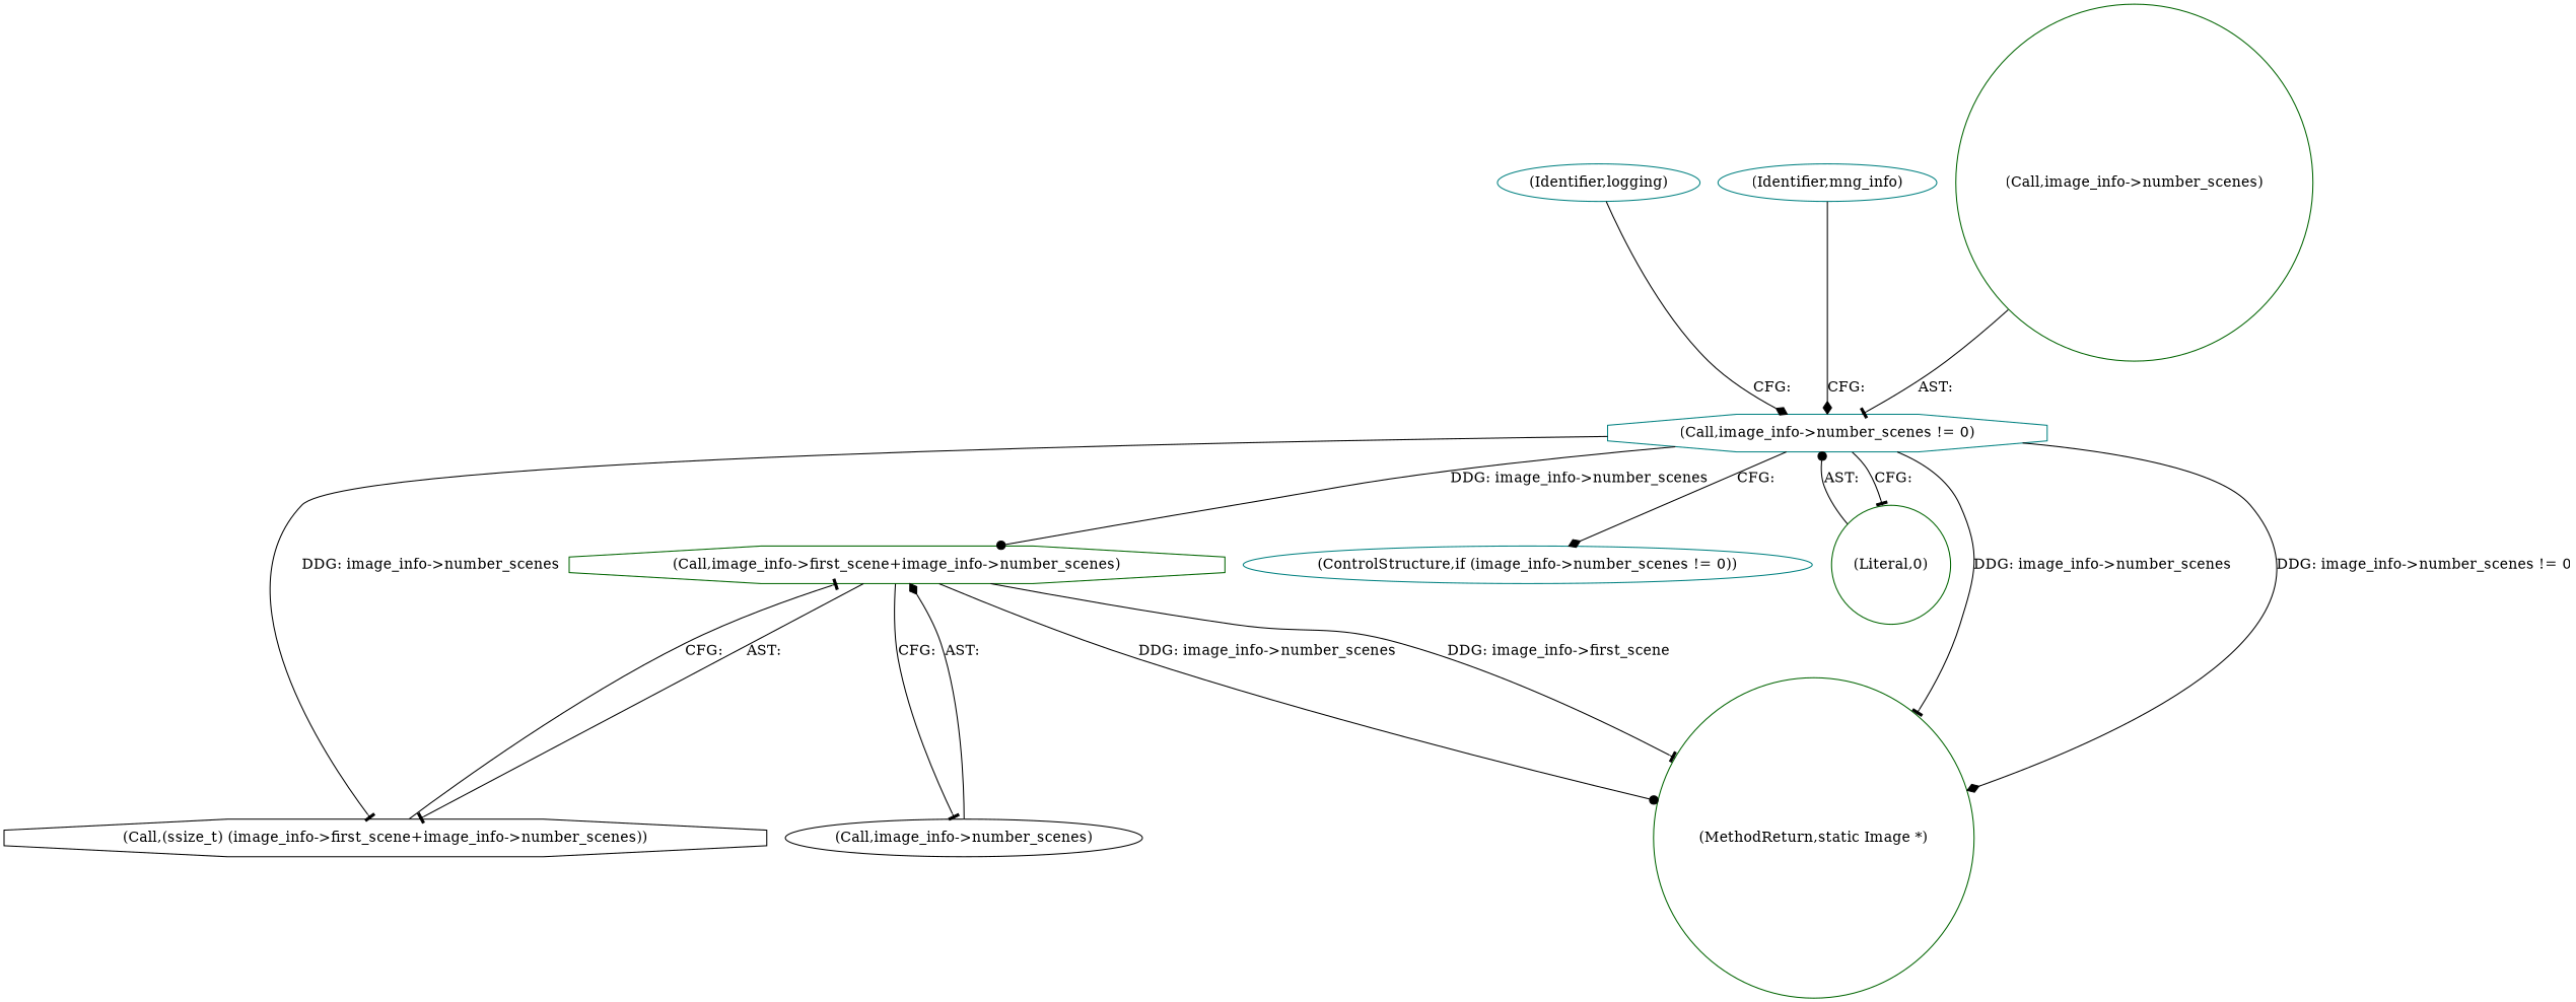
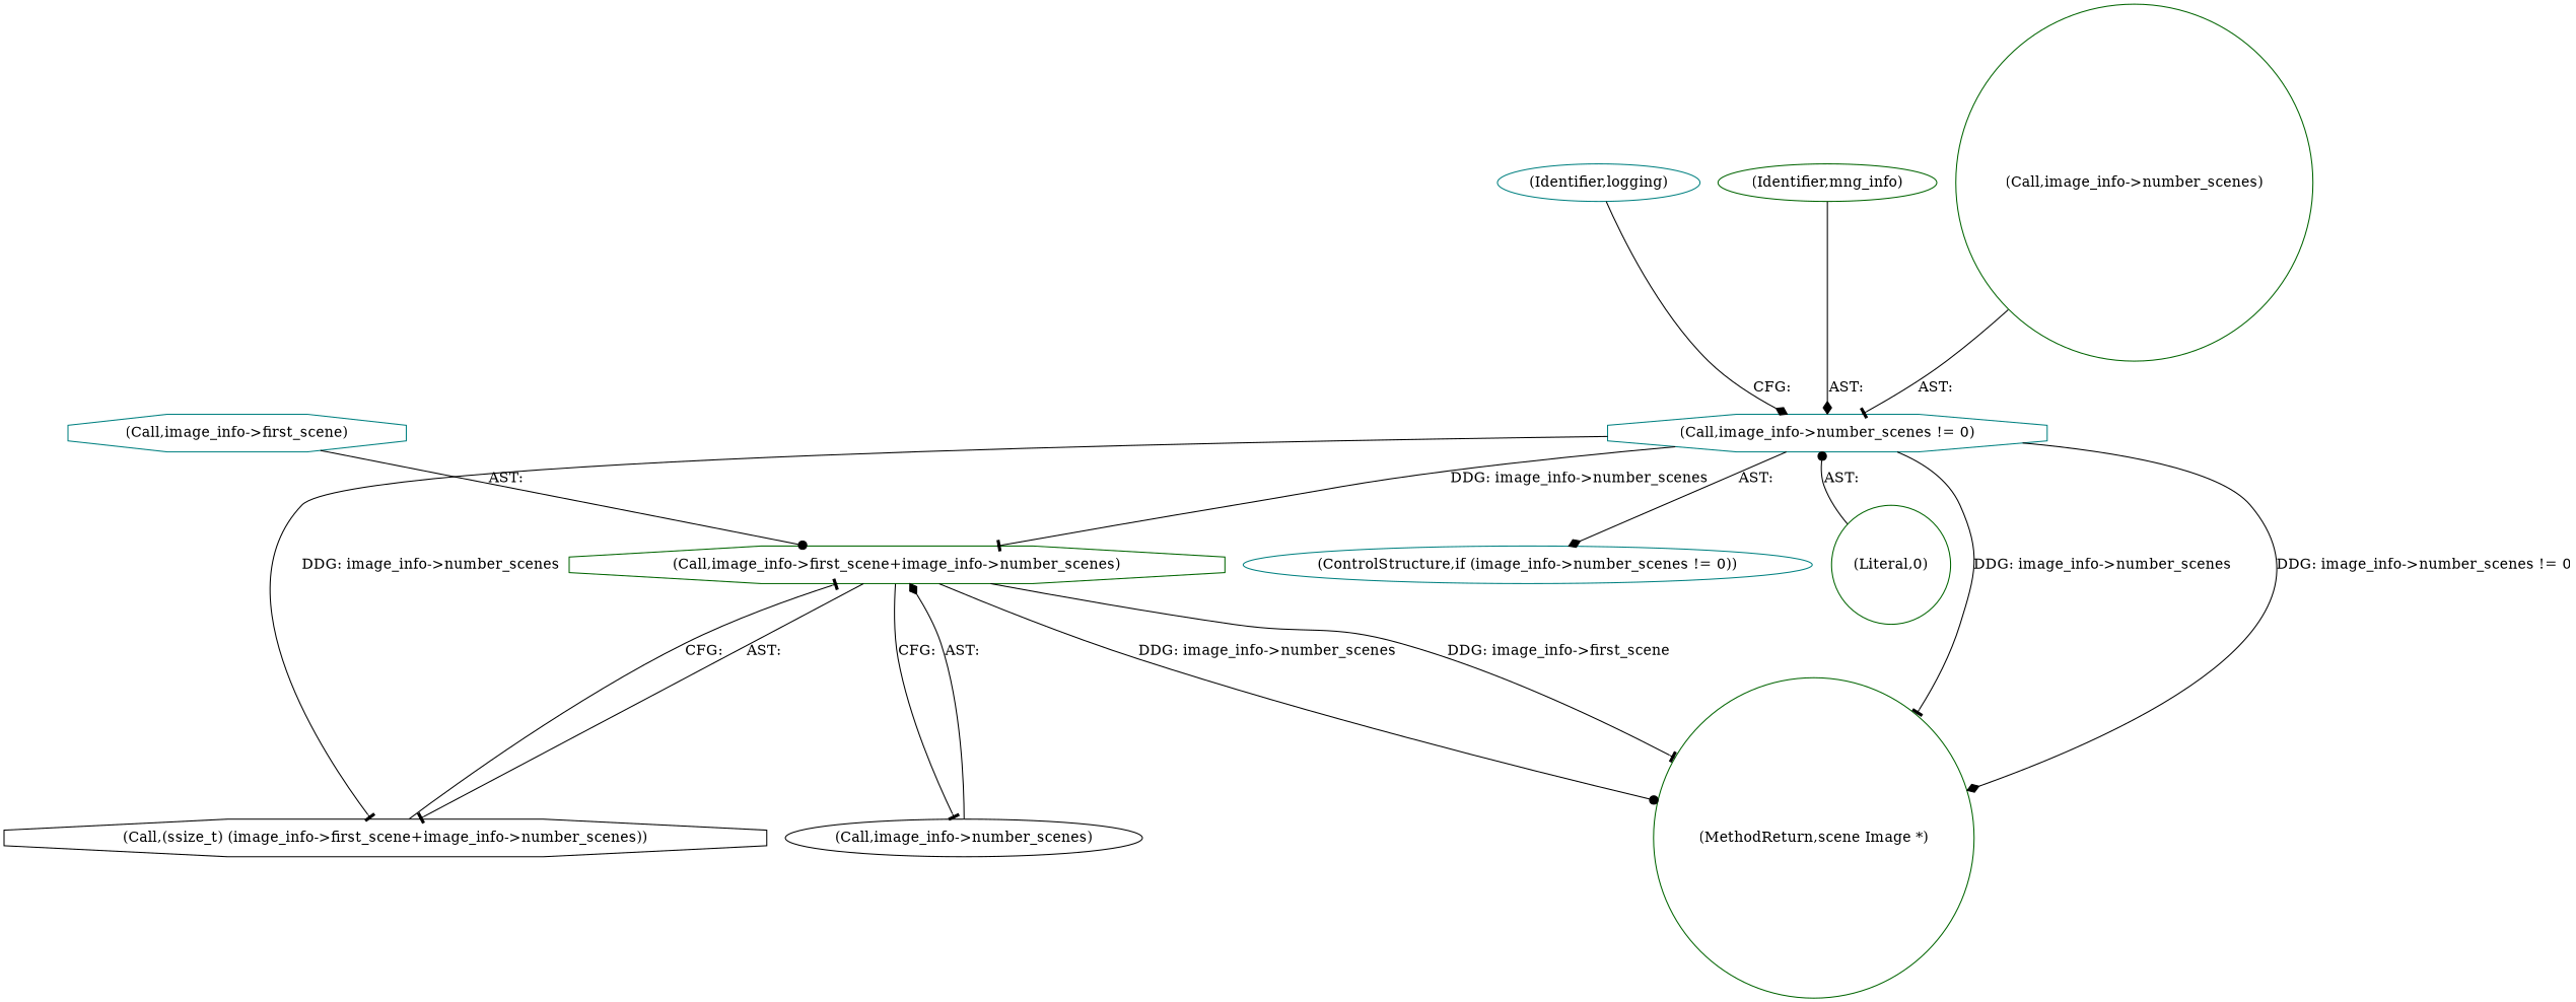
  digraph {
    node [color=darkgreen shape=octagon]
    edge [arrowhead=tee]
    n1 [label="(Call,image_info->first_scene+image_info->number_scenes)"]
    n2 [color=black label="(Call,image_info->number_scenes)" shape=ellipse]
-   n3 [label="(MethodReturn,static Image *)" shape=circle]
+   n3 [label="(MethodReturn,scene Image *)" shape=circle]
    n4 [color=black label="(Call,(ssize_t) (image_info->first_scene+image_info->number_scenes))"]
    n5 [color=teal label="(Call,image_info->number_scenes != 0)"]
    n6 [color=teal label="(ControlStructure,if (image_info->number_scenes != 0))" shape=ellipse]
    n7 [label="(Literal,0)" shape=circle]
    n8 [color=teal label="(Identifier,logging)" shape=ellipse]
-   n10 [color=teal label="(Identifier,mng_info)" shape=ellipse]
+   n9 [color=teal label="(Call,image_info->first_scene)"]
+   n10 [label="(Identifier,mng_info)" shape=ellipse]
    n11 [label="(Call,image_info->number_scenes)" shape=circle]
    n1 -> n2 [label="CFG: "]
    n1 -> n3 [label="DDG: image_info->first_scene"]
    n1 -> n3 [arrowhead=dot label="DDG: image_info->number_scenes"]
    n1 -> n4 [label="AST: "]
    n2 -> n1 [arrowhead=diamond label="AST: "]
    n4 -> n1 [label="CFG: "]
-   n5 -> n1 [arrowhead=dot label="DDG: image_info->number_scenes"]
+   n5 -> n1 [label="DDG: image_info->number_scenes"]
    n5 -> n3 [arrowhead=diamond label="DDG: image_info->number_scenes != 0"]
    n5 -> n3 [label="DDG: image_info->number_scenes"]
    n5 -> n4 [label="DDG: image_info->number_scenes"]
-   n5 -> n6 [arrowhead=diamond label="CFG: "]
-   n5 -> n7 [label="CFG: "]
+   n5 -> n6 [arrowhead=diamond label="AST: "]
    n7 -> n5 [arrowhead=dot label="AST: "]
    n8 -> n5 [arrowhead=diamond label="CFG: "]
-   n10 -> n5 [arrowhead=diamond label="CFG: "]
+   n9 -> n1 [arrowhead=dot label="AST: "]
+   n10 -> n5 [arrowhead=diamond label="AST: "]
    n11 -> n5 [label="AST: "]
  }
